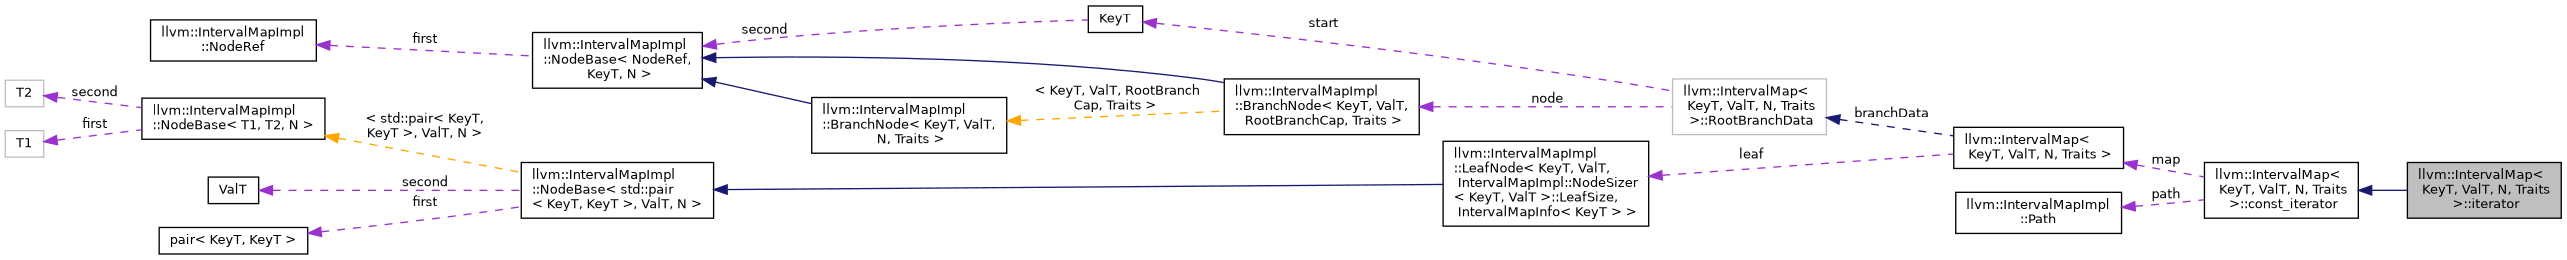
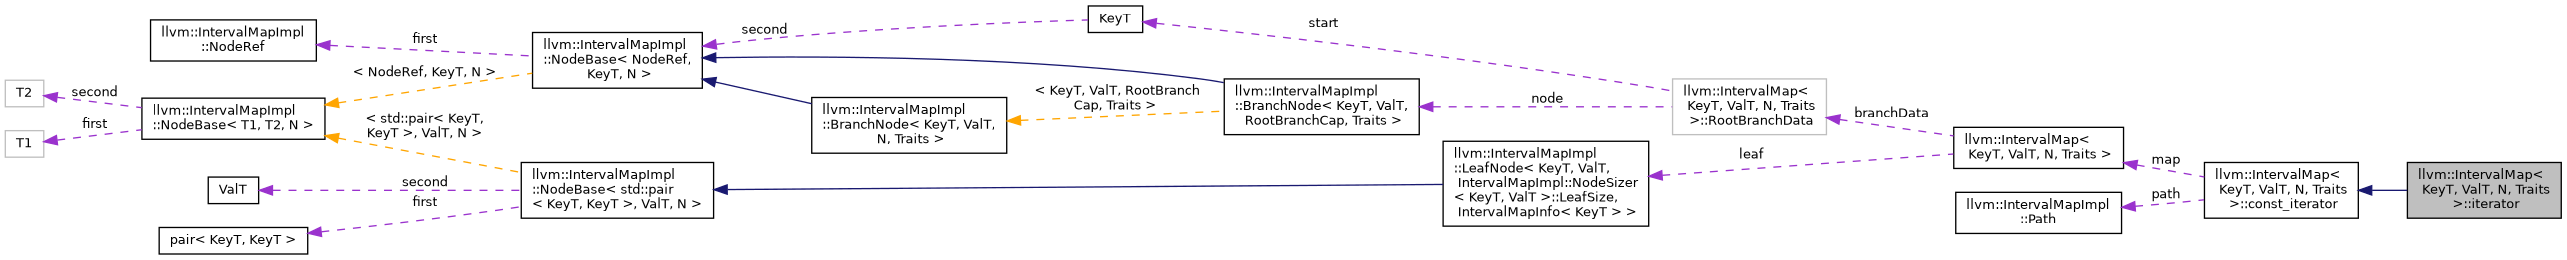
  digraph {
    rankdir=LR
    node [color=black fontname=Helvetica fontsize=10 shape=record]
    edge [color=darkorchid3 dir=back fontname=Helvetica fontsize=10 labelfontname=Helvetica labelfontsize=10 style=dashed]
    n1 [fillcolor=grey75 fontcolor=black height=0.2 label="llvm::IntervalMap\<\l KeyT, ValT, N, Traits\l \>::iterator" style=filled width=0.4]
    n2 [height=0.2 label="llvm::IntervalMap\<\l KeyT, ValT, N, Traits\l \>::const_iterator" width=0.4]
    n3 [height=0.2 label="llvm::IntervalMap\<\l KeyT, ValT, N, Traits \>" width=0.4]
    n4 [color=grey75 height=0.2 label="llvm::IntervalMap\<\l KeyT, ValT, N, Traits\l \>::RootBranchData" width=0.4]
    n5 [height=0.2 label=KeyT width=0.4]
    n6 [height=0.2 label="llvm::IntervalMapImpl\l::NodeBase\< NodeRef,\l KeyT, N \>" width=0.4]
    n7 [height=0.2 label="llvm::IntervalMapImpl\l::BranchNode\< KeyT, ValT,\l RootBranchCap, Traits \>" width=0.4]
    n8 [height=0.2 label="llvm::IntervalMapImpl\l::BranchNode\< KeyT, ValT,\l N, Traits \>" width=0.4]
    n9 [height=0.2 label="llvm::IntervalMapImpl\l::NodeRef" width=0.4]
    n10 [height=0.2 label="llvm::IntervalMapImpl\l::NodeBase\< T1, T2, N \>" width=0.4]
    n11 [height=0.2 label="llvm::IntervalMapImpl\l::NodeBase\< std::pair\l\< KeyT, KeyT \>, ValT, N \>" width=0.4]
    n12 [height=0.2 label="llvm::IntervalMapImpl\l::LeafNode\< KeyT, ValT,\l IntervalMapImpl::NodeSizer\l\< KeyT, ValT \>::LeafSize,\l IntervalMapInfo\< KeyT \> \>" width=0.4]
    n13 [color=grey75 height=0.2 label=T2 width=0.4]
    n14 [color=grey75 height=0.2 label=T1 width=0.4]
    n15 [height=0.2 label=ValT width=0.4]
    n16 [height=0.2 label="pair\< KeyT, KeyT \>" width=0.4]
    n17 [height=0.2 label="llvm::IntervalMapImpl\l::Path" width=0.4]
    n2 -> n1 [color=midnightblue style=solid]
    n3 -> n2 [label=" map"]
-   n4 -> n3 [color=midnightblue label=" branchData"]
+   n4 -> n3 [label=" branchData"]
    n5 -> n4 [label=" start"]
    n6 -> n5 [label=" second"]
    n6 -> n7 [color=midnightblue style=solid]
    n6 -> n8 [color=midnightblue style=solid]
    n7 -> n4 [label=" node"]
    n8 -> n7 [color=orange label=" \< KeyT, ValT, RootBranch\lCap, Traits \>"]
    n9 -> n6 [label=" first"]
+   n10 -> n6 [color=orange label=" \< NodeRef, KeyT, N \>"]
    n10 -> n11 [color=orange label=" \< std::pair\< KeyT,\l KeyT \>, ValT, N \>"]
    n11 -> n12 [color=midnightblue style=solid]
    n12 -> n3 [label=" leaf"]
    n13 -> n10 [label=" second"]
    n14 -> n10 [label=" first"]
    n15 -> n11 [label=" second"]
    n16 -> n11 [label=" first"]
    n17 -> n2 [label=" path"]
  }
